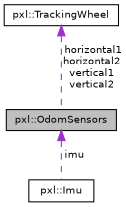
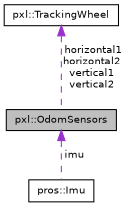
  digraph {
    node [color=black fillcolor=white fontname=Helvetica fontsize=10 shape=record style=filled]
    edge [color=darkorchid3 dir=back fontname=Helvetica fontsize=10 labelfontname=Helvetica labelfontsize=10 style=dashed]
    n1 [fillcolor=grey75 fontcolor=black height=0.2 label="pxl::OdomSensors" width=0.4]
-   n2 [height=0.2 label="pxl::Imu" width=0.4]
+   n2 [height=0.2 label="pros::Imu" width=0.4]
    n3 [height=0.2 label="pxl::TrackingWheel" width=0.4]
    n1 -> n2 [label=" imu"]
    n3 -> n1 [label=" horizontal1\nhorizontal2\nvertical1\nvertical2"]
  }
